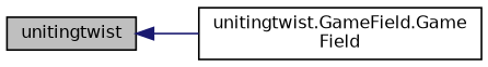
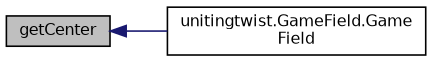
  digraph {
    rankdir=LR
    node [color=black fontname=Helvetica fontsize=10 shape=record style=filled]
-   n1 [fillcolor=grey75 fontcolor=black height=0.2 label=unitingtwist width=0.4]
+   n1 [fillcolor=grey75 fontcolor=black height=0.2 label=getCenter width=0.4]
    n2 [fillcolor=white height=0.2 label="unitingtwist.GameField.Game\lField" width=0.4]
    n1 -> n2 [color=midnightblue dir=back fontname=Helvetica fontsize=10 labelfontname=Helvetica labelfontsize=10 style=solid]
  }
